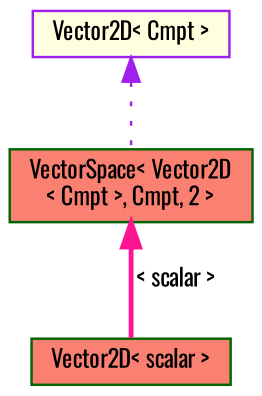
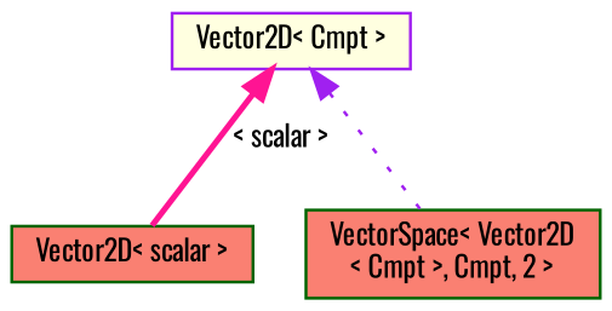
  digraph {
    fontname=Oswald
    node [color=darkgreen fillcolor=salmon fontname=Oswald fontsize=10 shape=record style=filled]
    edge [dir=back fontname=Oswald fontsize=10 labelfontname=Helvetica labelfontsize=10]
    n1 [color=purple fillcolor=lightyellow fontcolor=black height=0.2 label="Vector2D\< Cmpt \>" width=0.4]
    n2 [height=0.2 label="Vector2D\< scalar \>" width=0.4]
    n3 [height=0.2 label="VectorSpace\< Vector2D\l\< Cmpt \>, Cmpt, 2 \>" width=0.4]
-   n3 -> n2 [color=deeppink label=" \< scalar \>" style=bold]
+   n1 -> n2 [color=deeppink label=" \< scalar \>" style=bold]
    n1 -> n3 [color=purple style=dotted]
  }
